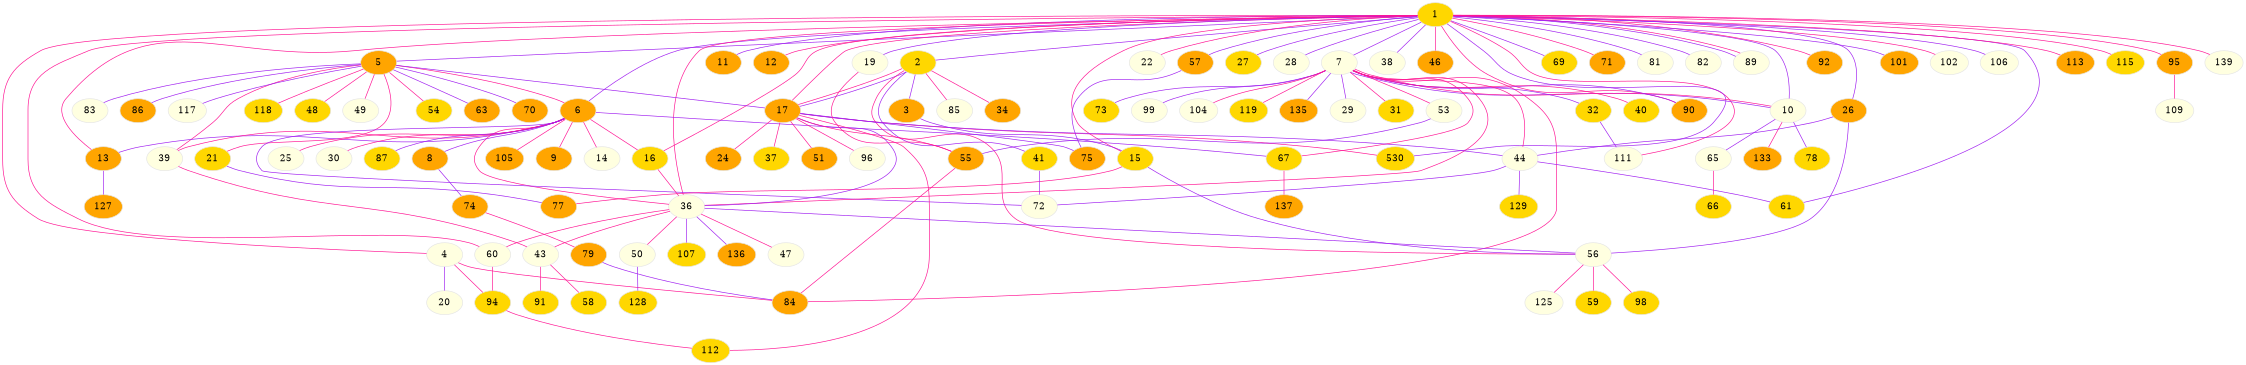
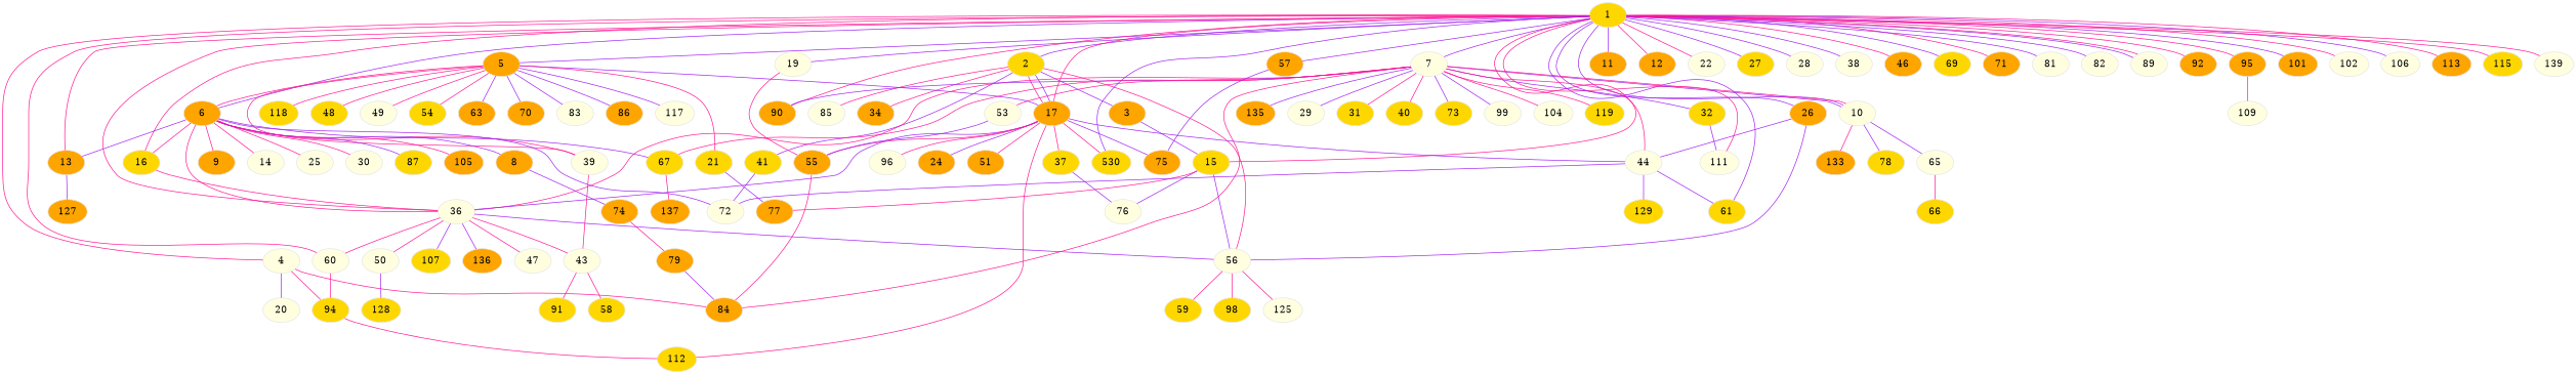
  graph {
    node [color=gray90 fillcolor=lightyellow style=filled]
    edge [color=deeppink]
    1 [fillcolor=gold super="+68"]
    2 [fillcolor=gold super="+45"]
    4 [super="+23"]
    5 [fillcolor=orange super="+108"]
    6 [fillcolor=orange super="+62"]
    7 [super="+123"]
    10 [super="+33"]
    11 [fillcolor=orange]
    12 [fillcolor=orange]
    13 [fillcolor=orange super="+88"]
    15 [fillcolor=gold super="+18"]
    16 [fillcolor=gold super="+42"]
    17 [fillcolor=orange super="+64"]
    19
    22
    26 [fillcolor=orange]
    27 [fillcolor=gold]
    28
    36 [super="+121"]
    38
    46 [fillcolor=orange]
    57 [fillcolor=orange]
    60 [super="+134"]
    61 [fillcolor=gold super="+100"]
    69 [fillcolor=gold]
    71 [fillcolor=orange]
    81
    82
    89
    90 [fillcolor=orange super="+131"]
    92 [fillcolor=orange]
    95 [fillcolor=orange]
    101 [fillcolor=orange]
    102
    106
    111
    113 [fillcolor=orange]
    115 [fillcolor=gold]
    n39 [fillcolor=gold label=530]
    139
    3 [fillcolor=orange]
    34 [fillcolor=orange]
    41 [fillcolor=gold]
    56 [super="+93"]
    85
    20
    84 [fillcolor=orange super="+103"]
    94 [fillcolor=gold super="+114"]
    21 [fillcolor=gold]
    39
    48 [fillcolor=gold]
    49
    54 [fillcolor=gold]
    63 [fillcolor=orange]
    70 [fillcolor=orange]
    83
    86 [fillcolor=orange]
    117
    118 [fillcolor=gold]
    8 [fillcolor=orange super="+116"]
    9 [fillcolor=orange]
    14
    25 [super="+110"]
    30
    67 [fillcolor=gold super="+120"]
    72 [super="+80"]
    87 [fillcolor=gold]
    105 [fillcolor=orange]
    29
    31 [fillcolor=gold]
    32 [fillcolor=gold super="+35"]
    40 [fillcolor=gold]
    44 [super="+52"]
    53
    73 [fillcolor=gold]
    99
    104
    119 [fillcolor=gold]
    135 [fillcolor=orange]
    65
    78 [fillcolor=gold]
    133 [fillcolor=orange]
    127 [fillcolor=orange]
+   76 [super="+126"]
    77 [fillcolor=orange]
    24 [fillcolor=orange]
    37 [fillcolor=gold]
    51 [fillcolor=orange]
    55 [fillcolor=orange super="+138"]
    75 [fillcolor=orange]
    96
    112 [fillcolor=gold]
    43 [super="+97"]
    47
    50 [super="+124"]
    107 [fillcolor=gold]
    136 [fillcolor=orange]
    109
    59 [fillcolor=gold]
    98 [fillcolor=gold]
    125
    74 [fillcolor=orange]
    137 [fillcolor=orange]
    129 [fillcolor=gold]
    79 [fillcolor=orange]
    66 [fillcolor=gold]
    58 [fillcolor=gold]
    91 [fillcolor=gold super="+132"]
    128 [fillcolor=gold]
    1 -- 2 [color=purple]
    1 -- 4
    1 -- 5 [color=purple]
    1 -- 6 [color=purple]
    1 -- 7 [color=purple weight=2]
    1 -- 10 [color=purple]
    1 -- 11 [color=purple]
    1 -- 12
    1 -- 13
    1 -- 15
    1 -- 16
    1 -- 17
    1 -- 19 [color=purple]
    1 -- 22
    1 -- 26 [color=purple]
    1 -- 27 [color=purple]
    1 -- 28 [color=purple]
    1 -- 36
    1 -- 38 [color=purple]
    1 -- 46
    1 -- 57 [color=purple]
    1 -- 60
    1 -- 61 [color=purple]
    1 -- 69 [color=purple]
    1 -- 71
    1 -- 81 [color=purple]
    1 -- 82 [color=purple]
    1 -- 89 [color=purple]
    1 -- 89
    1 -- 90
    1 -- 92
    1 -- 95
    1 -- 101 [color=purple]
    1 -- 102
    1 -- 106 [color=purple]
    1 -- 111
    1 -- 113
    1 -- 115
    1 -- n39 [color=purple]
    1 -- 139
    2 -- 17
    2 -- 17 [color=purple]
    2 -- 3 [color=purple]
    2 -- 34
    2 -- 41 [color=purple]
    2 -- 56
    2 -- 85
    4 -- 20 [color=purple]
    4 -- 84
    4 -- 94
    5 -- 6
    5 -- 17 [color=purple]
    5 -- 21
    5 -- 39
    5 -- 48
    5 -- 49
    5 -- 54
    5 -- 63 [color=purple]
    5 -- 70 [color=purple]
    5 -- 83 [color=purple]
    5 -- 86 [color=purple]
    5 -- 117 [color=purple]
    5 -- 118
    6 -- 13 [color=purple]
    6 -- 16
    6 -- 36
    6 -- 39
    6 -- 8 [color=purple]
    6 -- 9
    6 -- 14
    6 -- 25
    6 -- 30
    6 -- 67 [color=purple]
    6 -- 72 [color=purple]
    6 -- 87 [color=purple]
    6 -- 105
    7 -- 10 [color=purple]
    7 -- 10
    7 -- 36
    7 -- 90 [color=purple]
    7 -- 84
    7 -- 67
    7 -- 29 [color=purple]
    7 -- 31
    7 -- 32 [color=purple]
    7 -- 40
    7 -- 44
    7 -- 53
    7 -- 73 [color=purple]
    7 -- 99 [color=purple]
    7 -- 104
    7 -- 119
    7 -- 135 [color=purple]
    10 -- 65 [color=purple]
    10 -- 78 [color=purple]
    10 -- 133
    13 -- 127 [color=purple]
    15 -- 56 [color=purple]
+   15 -- 76 [color=purple]
    15 -- 77
    16 -- 36
    17 -- 36 [color=purple]
    17 -- n39
    17 -- 44 [color=purple]
-   17 -- 24
+   17 -- 24 [color=purple]
    17 -- 37
    17 -- 51
    17 -- 55
    17 -- 75 [color=purple]
    17 -- 96
    17 -- 112
    19 -- 55
    26 -- 56 [color=purple]
    26 -- 44 [color=purple]
    36 -- 60
    36 -- 56 [color=purple]
    36 -- 43
    36 -- 47
    36 -- 50
    36 -- 107 [color=purple]
    36 -- 136 [color=purple]
    57 -- 75 [color=purple]
    60 -- 94
    95 -- 109
    3 -- 15 [color=purple]
    41 -- 72 [color=purple]
    56 -- 59
    56 -- 98
    56 -- 125
    94 -- 112
    21 -- 77 [color=purple]
    39 -- 43
    8 -- 74 [color=purple]
    67 -- 137
    32 -- 111 [color=purple]
    44 -- 61 [color=purple]
    44 -- 72 [color=purple]
    44 -- 129 [color=purple]
    53 -- 55 [color=purple]
    65 -- 66
+   37 -- 76 [color=purple]
    55 -- 84
    43 -- 58
    43 -- 91
    50 -- 128 [color=purple]
    74 -- 79
    79 -- 84 [color=purple]
  }
